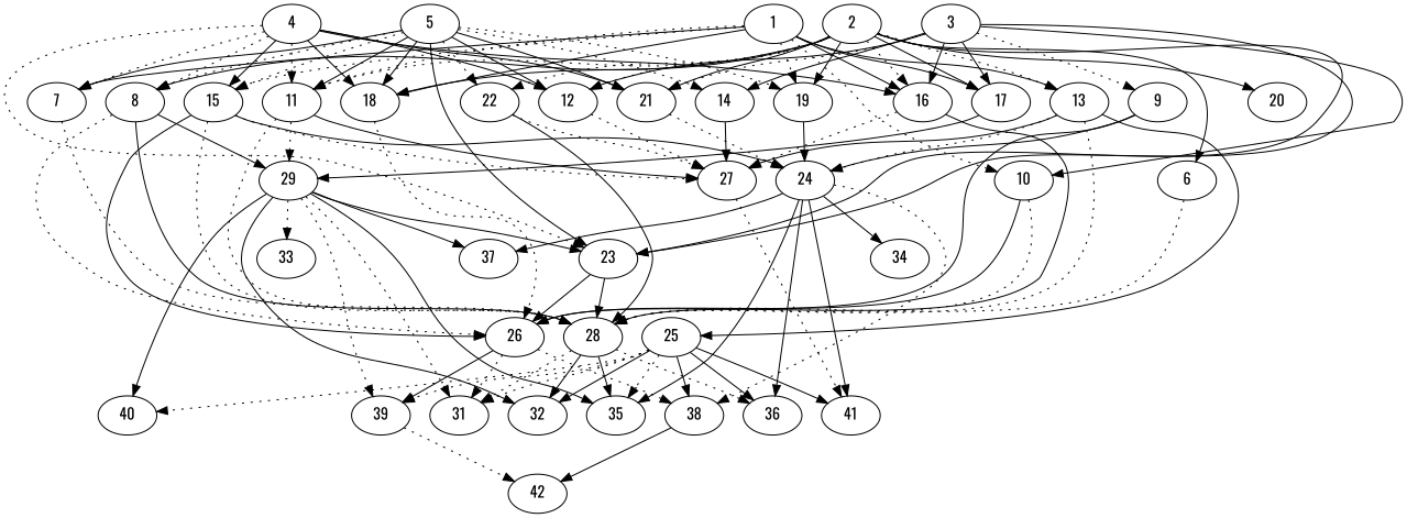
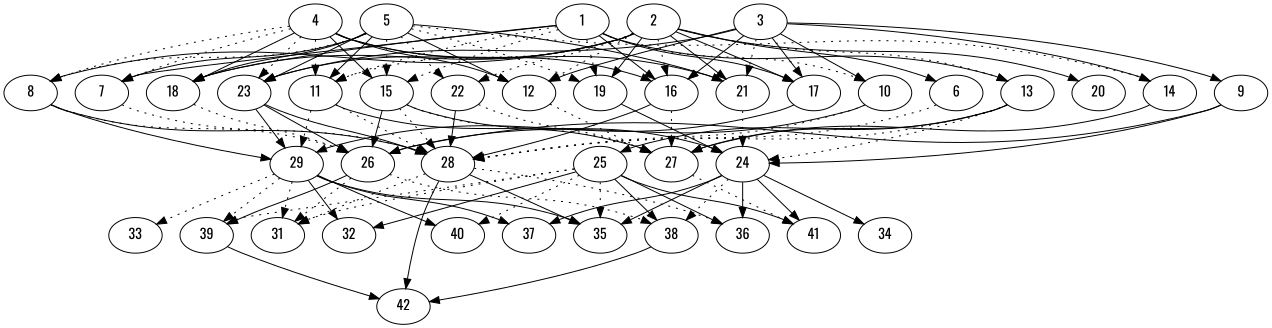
  digraph {
    fontname=Oswald
    node [alpha=0.07 fontname=Oswald]
    edge [fontname=Oswald style=solid]
    1 [expect_size=2563870797382811648]
    7 [expect_size=718267239409903616]
    10 [alpha=0.09 expect_size=42285146255851760]
    11 [alpha=0.12 expect_size=51724901037894120]
    13 [expect_size=295905156613734924288]
    15 [alpha=0.09 expect_size=977711928298083584]
    16 [alpha=0.02 expect_size=854446878697806080]
    17 [alpha=0.06 expect_size=8491094995935432]
    18 [alpha=0.00 expect_size=24964847842971615232]
    19 [alpha=0.03 expect_size=1071529424602492]
    28 [alpha=0.01 expect_size=145811035606076096512]
    26 [alpha=0.01 expect_size=2305423100496071098368]
    29 [alpha=0.08 expect_size=1537216039878656000000]
    27 [alpha=0.08 expect_size=946391164590751744000]
    24 [alpha=0.16 expect_size=79161079203882860544]
    25 [alpha=0.08 expect_size=5236306074485453]
    35 [alpha=0.14 expect_size=222318502190920192]
    36 [alpha=0.14 expect_size=2110325663487494656]
    31 [expect_size=682234492428291]
    32 [alpha=0.09 expect_size=87039371544393152]
    38 [alpha=0.19 expect_size=42646771538406696]
    39 [alpha=0.06 expect_size=21364563671892804]
    37 [expect_size=1276901589169136384]
    40 [alpha=0.15 expect_size=604255236308804304896]
    33 [alpha=0.03 expect_size=17134420080591896576]
    41 [alpha=0.18 expect_size=28882178709313008]
    34 [alpha=0.17 expect_size=1101703891295652]
    2 [alpha=0.08 expect_size=1147409958747863252992]
    6 [alpha=0.10 expect_size=27619424136149840]
    8 [alpha=0.16 expect_size=8060358840493721]
    12 [alpha=0.02 expect_size=1037935674468297]
    20 [alpha=0.03 expect_size=829791094114810331136]
    21 [alpha=0.11 expect_size=918653365084000512]
    22 [alpha=0.05 expect_size=10483736505770072]
    23 [alpha=0.08 expect_size=1532025669345658011648]
    3 [alpha=0.11 expect_size=4266096094707143]
    9 [alpha=0.06 expect_size=399126582261761179648]
    14 [expect_size=1322959574914423586816]
    4 [alpha=0.01 expect_size=9116101148280782]
    5 [alpha=0.03 expect_size=8617013049176817]
    42 [alpha=0.05 expect_size=12416923910349778]
    1 -> 7
    1 -> 10 [style=dotted]
    1 -> 11 [style=dotted]
    1 -> 13
    1 -> 15 [style=dotted]
    1 -> 16
    1 -> 17
    1 -> 18
    1 -> 19 [style=dotted]
    7 -> 28 [style=dotted]
    10 -> 28 [style=dotted]
    10 -> 26
    11 -> 28 [style=dotted]
    11 -> 29 [style=dotted]
    11 -> 27
    13 -> 28 [style=dotted]
    13 -> 27
    13 -> 24 [style=dotted]
    13 -> 25
    15 -> 28 [style=dotted]
    15 -> 26
    15 -> 27 [style=dotted]
    15 -> 24
    16 -> 28
    16 -> 27 [style=dotted]
    17 -> 29
    18 -> 26 [style=dotted]
    19 -> 24
    28 -> 35
    28 -> 36 [style=dotted]
    28 -> 31 [style=dotted]
-   28 -> 32
+   28 -> 42
    26 -> 31 [style=dotted]
    26 -> 38 [style=dotted]
    26 -> 39
    29 -> 35
    29 -> 31 [style=dotted]
    29 -> 32
    29 -> 39 [style=dotted]
    29 -> 37
    29 -> 40
    29 -> 33 [style=dotted]
    27 -> 41 [style=dotted]
    24 -> 35
    24 -> 36
    24 -> 38 [style=dotted]
    24 -> 37
    24 -> 41
    24 -> 34
    25 -> 35 [style=dotted]
    25 -> 36
    25 -> 31 [style=dotted]
    25 -> 32
    25 -> 38
    25 -> 39 [style=dotted]
    25 -> 40 [style=dotted]
    25 -> 41
    38 -> 42
-   39 -> 42 [style=dotted]
+   39 -> 42
    2 -> 11 [style=dotted]
    2 -> 13 [style=dotted]
    2 -> 16 [style=dotted]
    2 -> 17
    2 -> 18
    2 -> 19
    2 -> 6
    2 -> 8
    2 -> 12 [style=dotted]
    2 -> 20
    2 -> 21
    2 -> 22 [style=dotted]
    2 -> 23
    6 -> 28 [style=dotted]
    8 -> 28
    8 -> 26 [style=dotted]
    8 -> 29
    12 -> 27 [style=dotted]
    21 -> 24 [style=dotted]
    22 -> 28
    22 -> 27 [style=dotted]
    23 -> 28
    23 -> 26
-   29 -> 23
+   23 -> 29
    3 -> 10
    3 -> 16
    3 -> 17
    3 -> 12
    3 -> 21 [style=dotted]
    3 -> 23
-   3 -> 9 [style=dotted]
+   3 -> 9
    3 -> 14
    9 -> 26
    9 -> 24
    14 -> 27
    4 -> 7 [style=dotted]
    4 -> 11 [style=dotted]
    4 -> 15
    4 -> 16
    4 -> 18
    4 -> 8 [style=dotted]
    4 -> 12
    4 -> 21
    4 -> 23 [style=dotted]
    5 -> 7
    5 -> 11
    5 -> 15 [style=dotted]
    5 -> 18
    5 -> 19 [style=dotted]
    5 -> 8 [style=dotted]
    5 -> 12
    5 -> 21
    5 -> 22 [style=dotted]
    5 -> 23
    5 -> 14 [style=dotted]
  }
